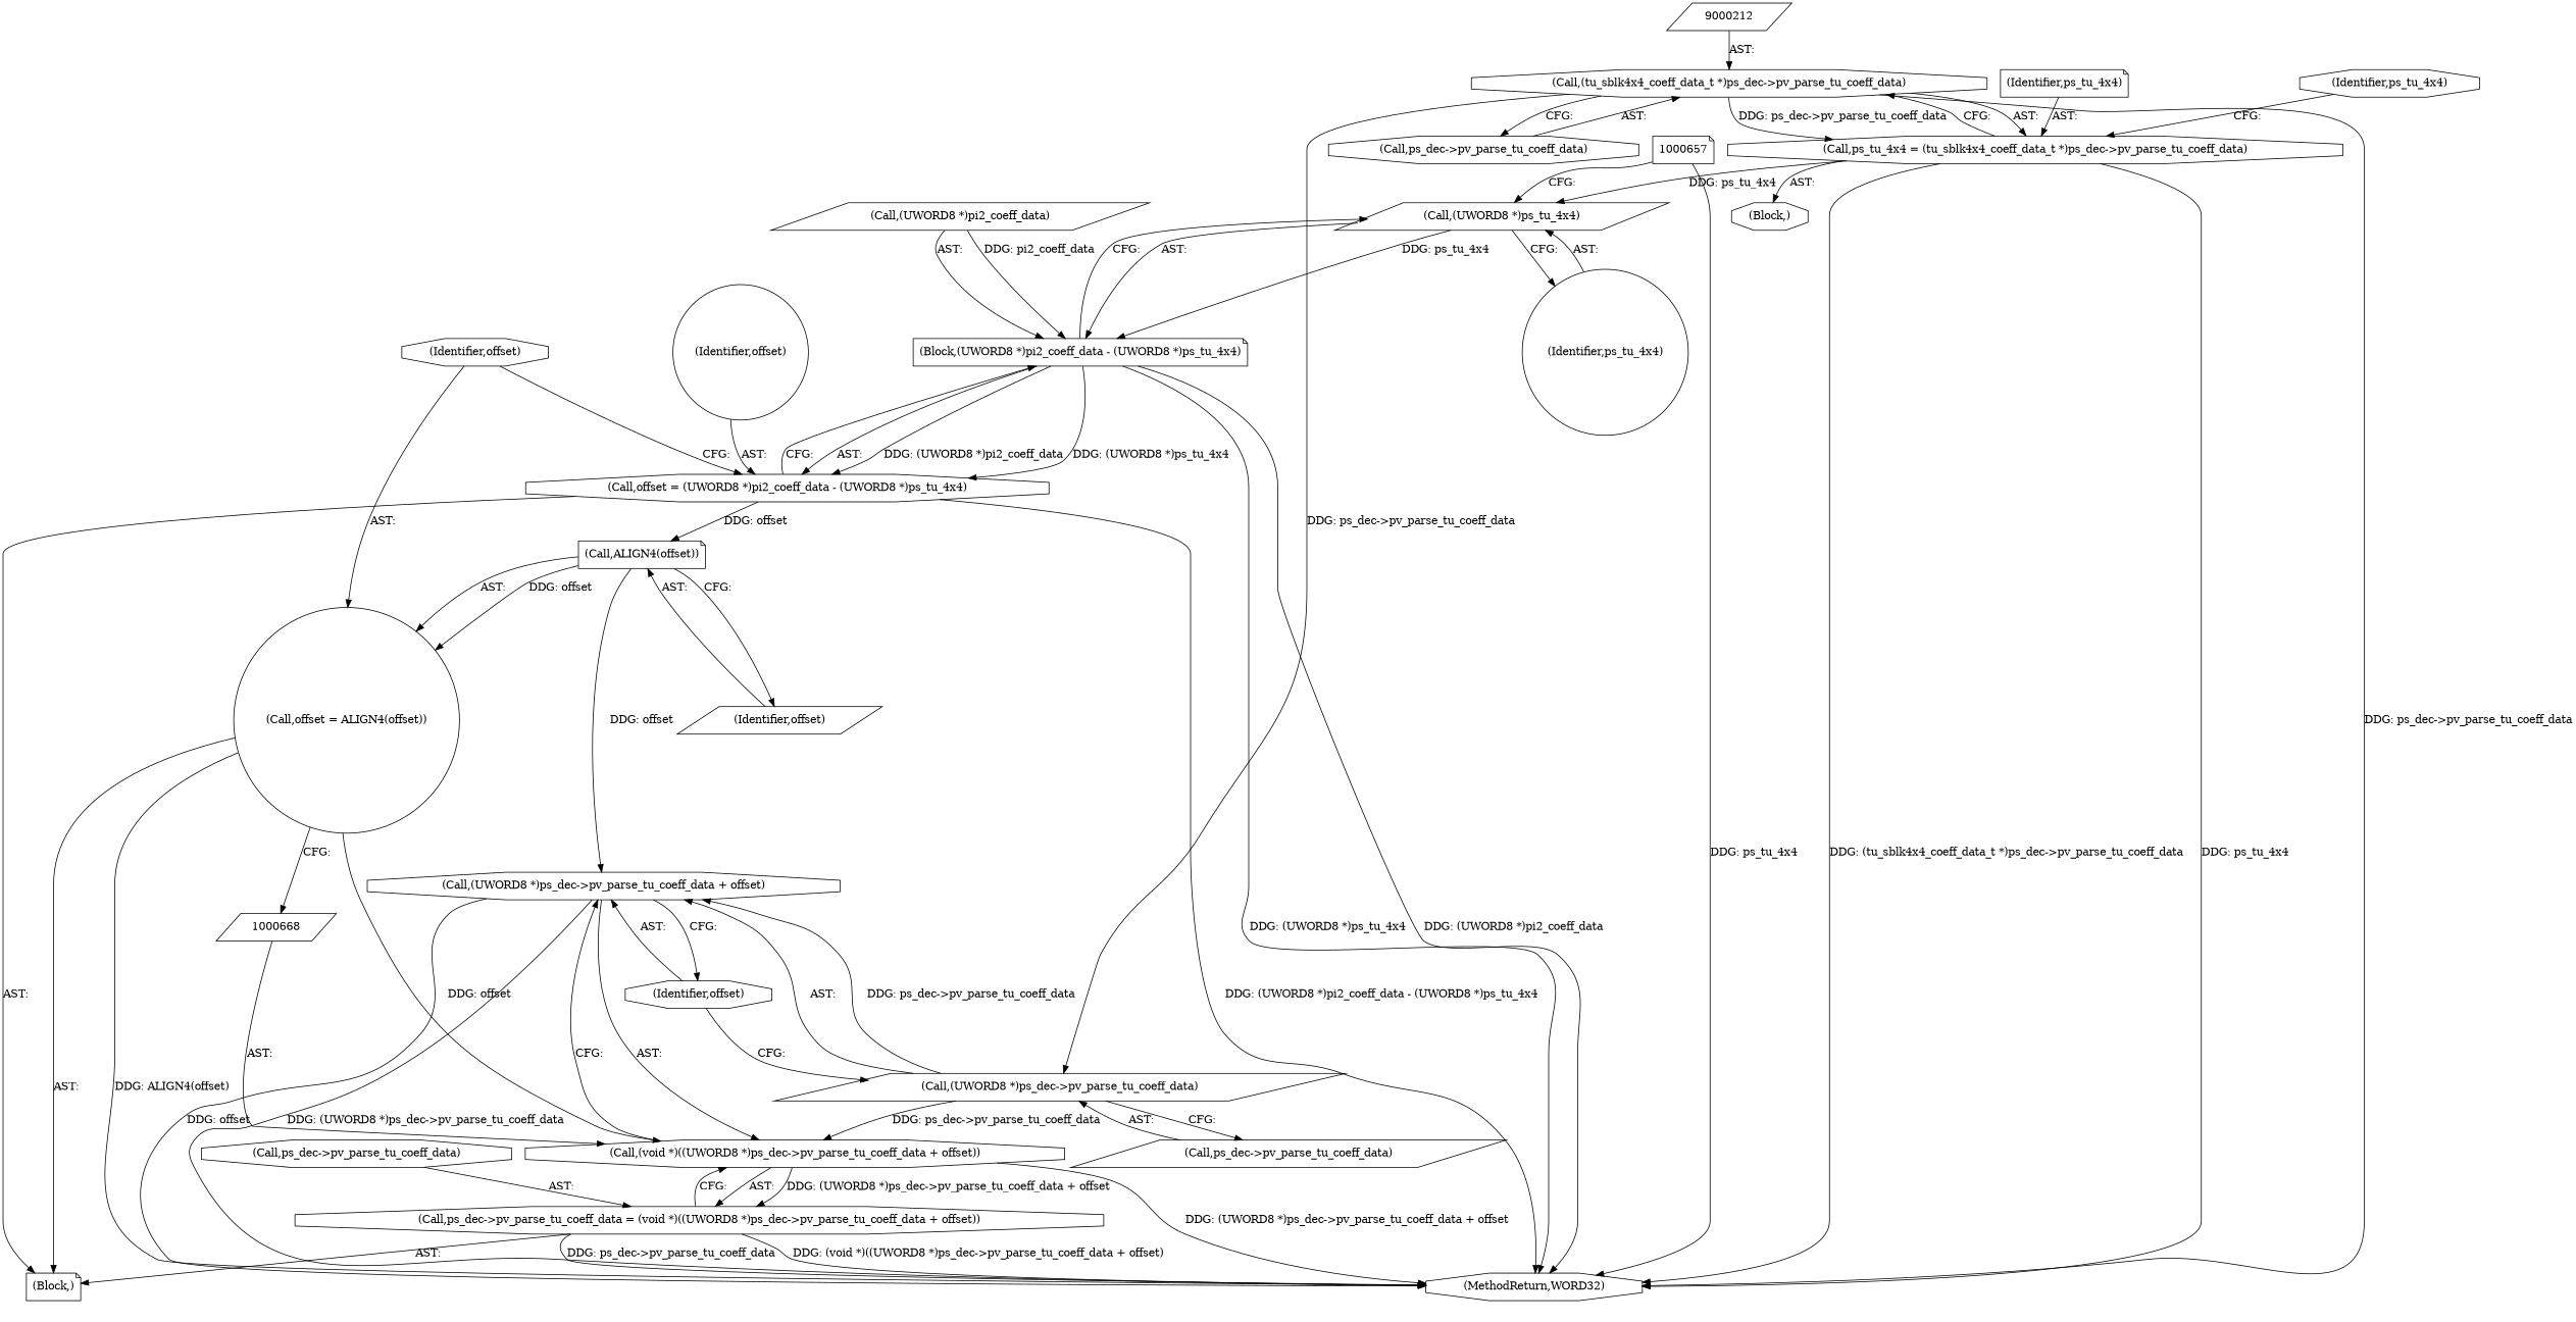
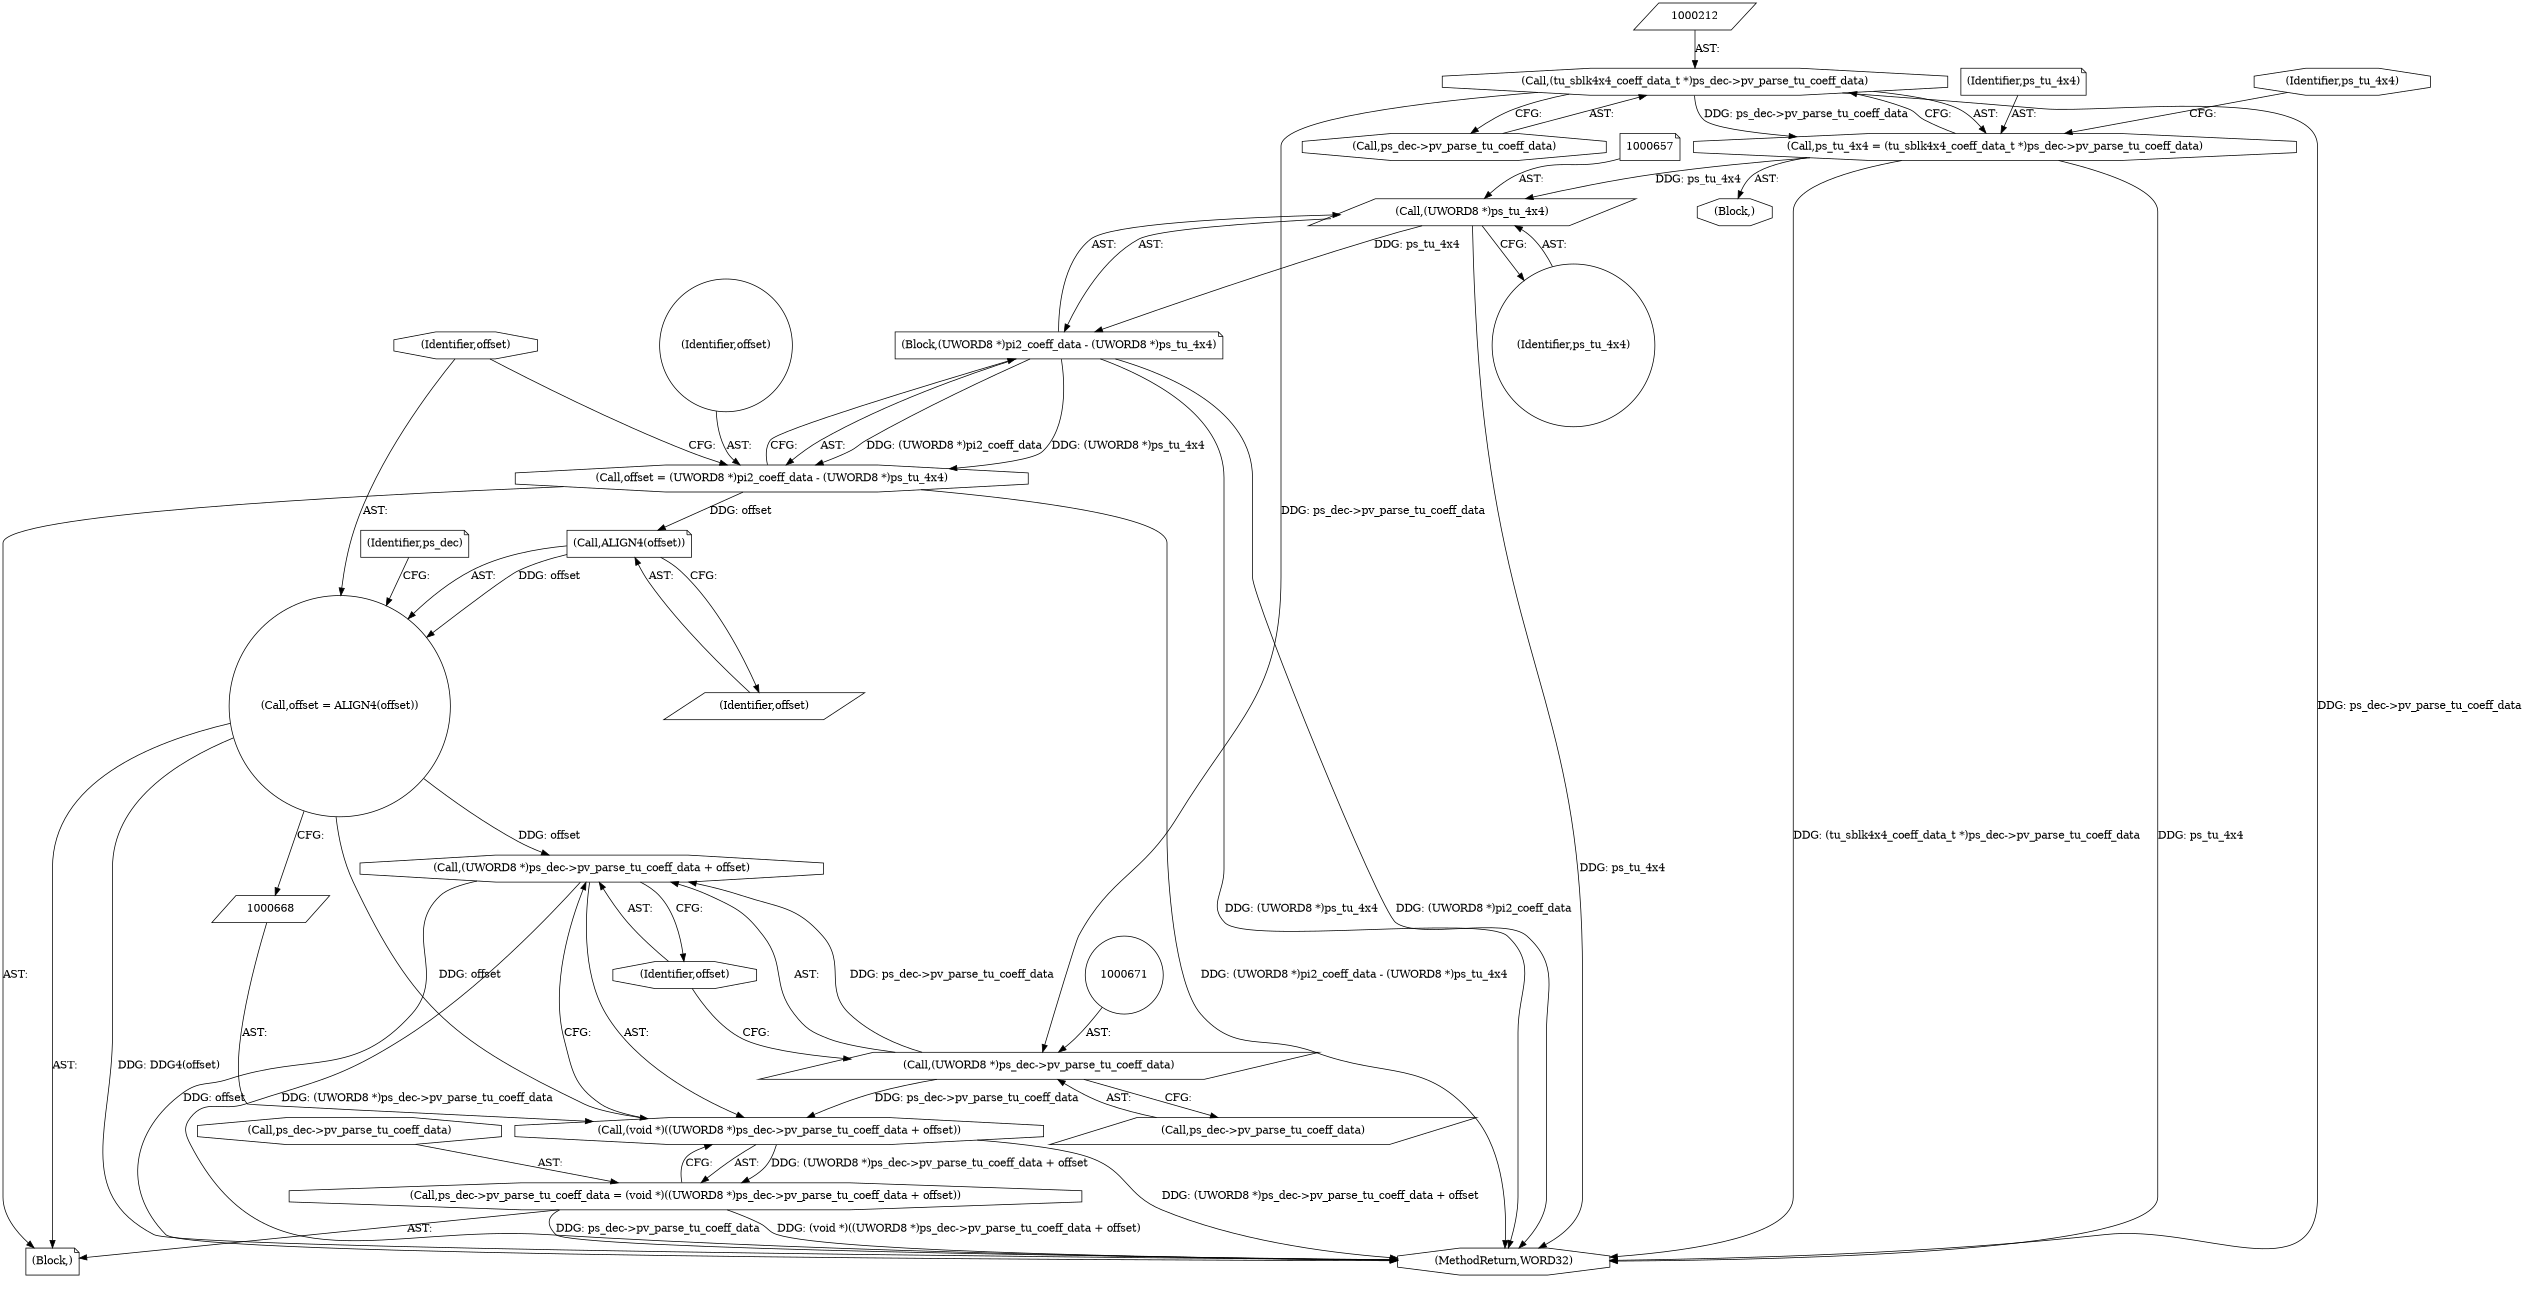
  digraph {
    node [shape=octagon]
    n1 [label="(Call,(tu_sblk4x4_coeff_data_t *)ps_dec->pv_parse_tu_coeff_data)"]
    n2 [label="(Call,ps_tu_4x4 = (tu_sblk4x4_coeff_data_t *)ps_dec->pv_parse_tu_coeff_data)"]
    n3 [label="(Call,(UWORD8 *)ps_dec->pv_parse_tu_coeff_data)" shape=parallelogram]
    n4 [label="(MethodReturn,WORD32)"]
    n5 [label="(Call,ps_dec->pv_parse_tu_coeff_data)"]
    n6 [label="(Call,(UWORD8 *)ps_tu_4x4)" shape=parallelogram]
    n7 [label="(Block,)"]
    n8 [label="(Call,(void *)((UWORD8 *)ps_dec->pv_parse_tu_coeff_data + offset))"]
    n9 [label="(Call,(UWORD8 *)ps_dec->pv_parse_tu_coeff_data + offset)"]
    n10 [label="(Call,ps_dec->pv_parse_tu_coeff_data)" shape=parallelogram]
    n11 [label="(Block,(UWORD8 *)pi2_coeff_data - (UWORD8 *)ps_tu_4x4)" shape=note]
    n12 [label="(Identifier,ps_tu_4x4)" shape=circle]
    n13 [label="(Call,offset = (UWORD8 *)pi2_coeff_data - (UWORD8 *)ps_tu_4x4)"]
    n14 [label="(Call,ALIGN4(offset))" shape=note]
    n15 [label="(Block,)" shape=note]
    n16 [label="(Call,offset = ALIGN4(offset))" shape=circle]
    n17 [label="(Identifier,offset)" shape=parallelogram]
    1000668 [shape=parallelogram]
    n19 [label="(Call,ps_dec->pv_parse_tu_coeff_data = (void *)((UWORD8 *)ps_dec->pv_parse_tu_coeff_data + offset))"]
    n20 [label="(Identifier,offset)"]
    n21 [label="(Identifier,ps_tu_4x4)" shape=note]
    n22 [label="(Identifier,offset)"]
    n23 [label="(Call,ps_dec->pv_parse_tu_coeff_data)"]
    n24 [label="(Identifier,offset)" shape=circle]
-   n26 [label="(Call,(UWORD8 *)pi2_coeff_data)" shape=parallelogram]
+   n25 [label="(Identifier,ps_dec)" shape=note]
    n27 [label="(Identifier,ps_tu_4x4)"]
-   1000212 [shape=parallelogram label=9000212]
+   1000212 [shape=parallelogram]
    1000657 [shape=note]
+   1000671 [shape=circle]
    n1 -> n2 [label="AST: "]
    n1 -> n2 [label="DDG: ps_dec->pv_parse_tu_coeff_data"]
    n1 -> n3 [label="DDG: ps_dec->pv_parse_tu_coeff_data"]
    n1 -> n4 [label="DDG: ps_dec->pv_parse_tu_coeff_data"]
    n1 -> n5 [label="CFG: "]
    n2 -> n1 [label="CFG: "]
    n2 -> n4 [label="DDG: ps_tu_4x4"]
    n2 -> n4 [label="DDG: (tu_sblk4x4_coeff_data_t *)ps_dec->pv_parse_tu_coeff_data"]
    n2 -> n6 [label="DDG: ps_tu_4x4"]
    n2 -> n7 [label="AST: "]
    n3 -> n8 [label="DDG: ps_dec->pv_parse_tu_coeff_data"]
    n3 -> n9 [label="AST: "]
    n3 -> n9 [label="DDG: ps_dec->pv_parse_tu_coeff_data"]
    n3 -> n10 [label="CFG: "]
    n5 -> n1 [label="AST: "]
-   1000657 -> n4 [label="DDG: ps_tu_4x4"]
+   n6 -> n4 [label="DDG: ps_tu_4x4"]
    n6 -> n11 [label="AST: "]
    n6 -> n11 [label="DDG: ps_tu_4x4"]
    n6 -> n12 [label="CFG: "]
    n8 -> n4 [label="DDG: (UWORD8 *)ps_dec->pv_parse_tu_coeff_data + offset"]
    n8 -> n9 [label="CFG: "]
    n8 -> n19 [label="AST: "]
    n8 -> n19 [label="DDG: (UWORD8 *)ps_dec->pv_parse_tu_coeff_data + offset"]
    n9 -> n4 [label="DDG: offset"]
    n9 -> n4 [label="DDG: (UWORD8 *)ps_dec->pv_parse_tu_coeff_data"]
    n9 -> n8 [label="AST: "]
    n9 -> n20 [label="CFG: "]
    n10 -> n3 [label="AST: "]
    n11 -> n4 [label="DDG: (UWORD8 *)ps_tu_4x4"]
    n11 -> n4 [label="DDG: (UWORD8 *)pi2_coeff_data"]
-   n11 -> n6 [label="CFG: "]
+   n11 -> n6 [label="AST: "]
    n11 -> n13 [label="AST: "]
    n11 -> n13 [label="DDG: (UWORD8 *)pi2_coeff_data"]
    n11 -> n13 [label="DDG: (UWORD8 *)ps_tu_4x4"]
    n12 -> n6 [label="AST: "]
    n13 -> n4 [label="DDG: (UWORD8 *)pi2_coeff_data - (UWORD8 *)ps_tu_4x4"]
    n13 -> n11 [label="CFG: "]
    n13 -> n14 [label="DDG: offset"]
    n13 -> n15 [label="AST: "]
    n14 -> n16 [label="AST: "]
    n14 -> n16 [label="DDG: offset"]
    n14 -> n17 [label="CFG: "]
-   n16 -> n4 [label="DDG: ALIGN4(offset)"]
+   n16 -> n4 [label="DDG: DDG4(offset)"]
    n16 -> n8 [label="DDG: offset"]
-   n14 -> n9 [label="DDG: offset"]
+   n16 -> n9 [label="DDG: offset"]
    n16 -> n15 [label="AST: "]
    n16 -> 1000668 [label="CFG: "]
    n17 -> n14 [label="AST: "]
    1000668 -> n8 [label="AST: "]
    n19 -> n4 [label="DDG: ps_dec->pv_parse_tu_coeff_data"]
    n19 -> n4 [label="DDG: (void *)((UWORD8 *)ps_dec->pv_parse_tu_coeff_data + offset)"]
    n19 -> n8 [label="CFG: "]
    n19 -> n15 [label="AST: "]
    n20 -> n3 [label="CFG: "]
    n20 -> n9 [label="AST: "]
    n21 -> n2 [label="AST: "]
    n22 -> n13 [label="CFG: "]
    n22 -> n16 [label="AST: "]
    n23 -> n19 [label="AST: "]
    n24 -> n13 [label="AST: "]
-   n26 -> n11 [label="AST: "]
-   n26 -> n11 [label="DDG: pi2_coeff_data"]
+   n25 -> n16 [label="CFG: "]
    n27 -> n2 [label="CFG: "]
    1000212 -> n1 [label="AST: "]
-   1000657 -> n6 [label="CFG: "]
+   1000657 -> n6 [label="AST: "]
+   1000671 -> n3 [label="AST: "]
  }
